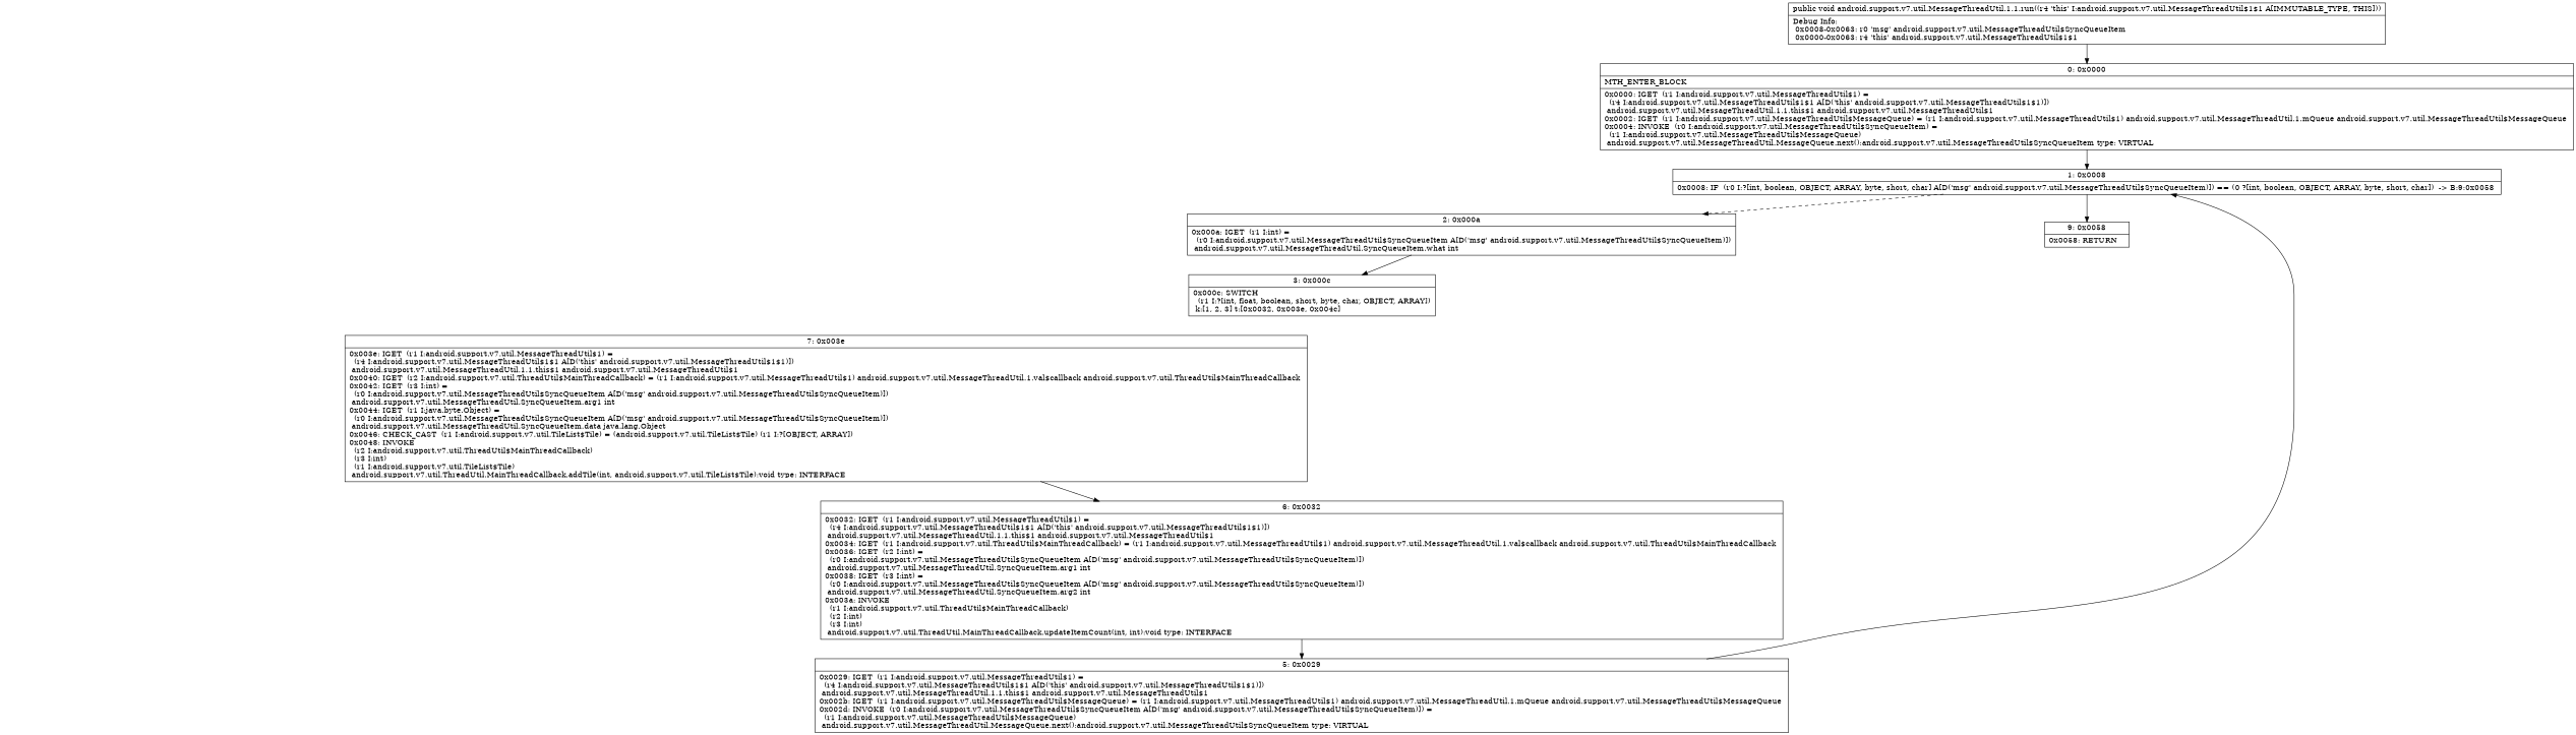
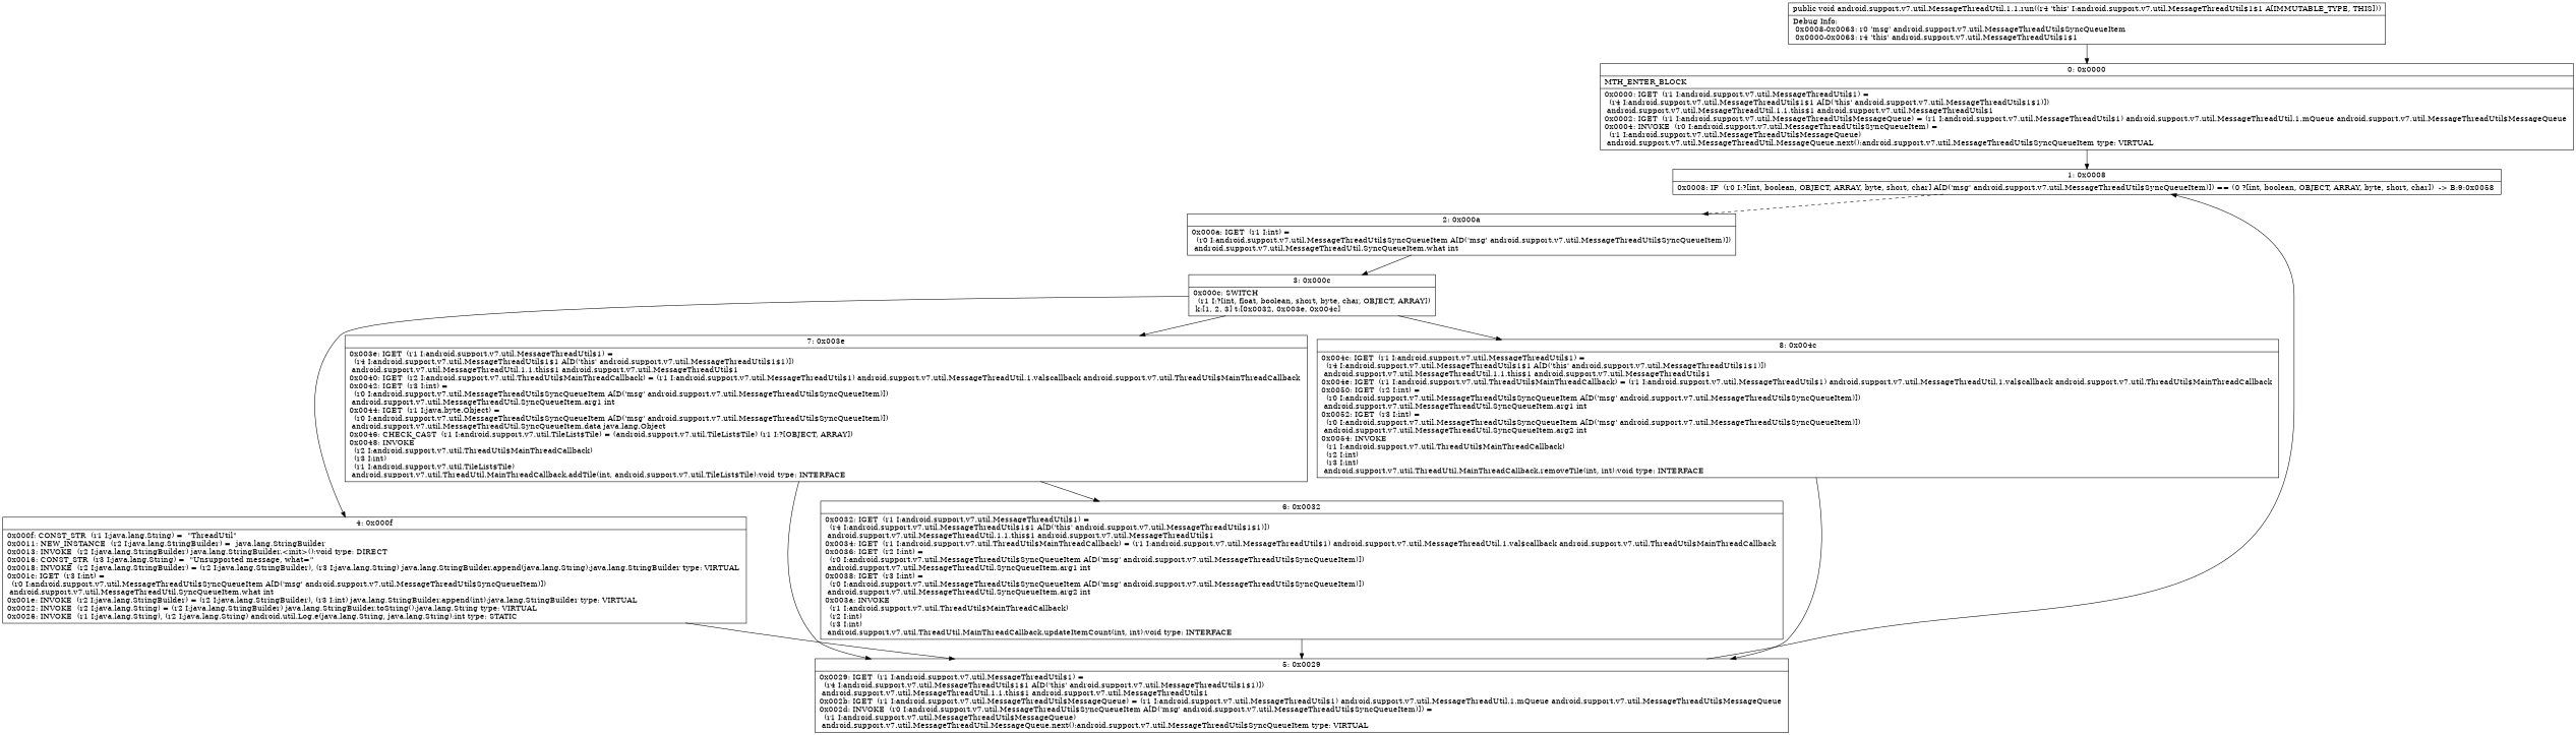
  digraph {
    node [shape=record]
    n1 [label="{0\:\ 0x0000|MTH_ENTER_BLOCK\l|0x0000: IGET  (r1 I:android.support.v7.util.MessageThreadUtil$1) = \l  (r4 I:android.support.v7.util.MessageThreadUtil$1$1 A[D('this' android.support.v7.util.MessageThreadUtil$1$1)])\l android.support.v7.util.MessageThreadUtil.1.1.this$1 android.support.v7.util.MessageThreadUtil$1 \l0x0002: IGET  (r1 I:android.support.v7.util.MessageThreadUtil$MessageQueue) = (r1 I:android.support.v7.util.MessageThreadUtil$1) android.support.v7.util.MessageThreadUtil.1.mQueue android.support.v7.util.MessageThreadUtil$MessageQueue \l0x0004: INVOKE  (r0 I:android.support.v7.util.MessageThreadUtil$SyncQueueItem) = \l  (r1 I:android.support.v7.util.MessageThreadUtil$MessageQueue)\l android.support.v7.util.MessageThreadUtil.MessageQueue.next():android.support.v7.util.MessageThreadUtil$SyncQueueItem type: VIRTUAL \l}"]
    n2 [label="{1\:\ 0x0008|0x0008: IF  (r0 I:?[int, boolean, OBJECT, ARRAY, byte, short, char] A[D('msg' android.support.v7.util.MessageThreadUtil$SyncQueueItem)]) == (0 ?[int, boolean, OBJECT, ARRAY, byte, short, char])  \-\> B:9:0x0058 \l}"]
    n3 [label="{2\:\ 0x000a|0x000a: IGET  (r1 I:int) = \l  (r0 I:android.support.v7.util.MessageThreadUtil$SyncQueueItem A[D('msg' android.support.v7.util.MessageThreadUtil$SyncQueueItem)])\l android.support.v7.util.MessageThreadUtil.SyncQueueItem.what int \l}"]
-   n4 [label="{9\:\ 0x0058|0x0058: RETURN   \l}"]
    n5 [label="{3\:\ 0x000c|0x000c: SWITCH  \l  (r1 I:?[int, float, boolean, short, byte, char, OBJECT, ARRAY])\l k:[1, 2, 3] t:[0x0032, 0x003e, 0x004c] \l}"]
+   n6 [label="{4\:\ 0x000f|0x000f: CONST_STR  (r1 I:java.lang.String) =  \"ThreadUtil\" \l0x0011: NEW_INSTANCE  (r2 I:java.lang.StringBuilder) =  java.lang.StringBuilder \l0x0013: INVOKE  (r2 I:java.lang.StringBuilder) java.lang.StringBuilder.\<init\>():void type: DIRECT \l0x0016: CONST_STR  (r3 I:java.lang.String) =  \"Unsupported message, what=\" \l0x0018: INVOKE  (r2 I:java.lang.StringBuilder) = (r2 I:java.lang.StringBuilder), (r3 I:java.lang.String) java.lang.StringBuilder.append(java.lang.String):java.lang.StringBuilder type: VIRTUAL \l0x001c: IGET  (r3 I:int) = \l  (r0 I:android.support.v7.util.MessageThreadUtil$SyncQueueItem A[D('msg' android.support.v7.util.MessageThreadUtil$SyncQueueItem)])\l android.support.v7.util.MessageThreadUtil.SyncQueueItem.what int \l0x001e: INVOKE  (r2 I:java.lang.StringBuilder) = (r2 I:java.lang.StringBuilder), (r3 I:int) java.lang.StringBuilder.append(int):java.lang.StringBuilder type: VIRTUAL \l0x0022: INVOKE  (r2 I:java.lang.String) = (r2 I:java.lang.StringBuilder) java.lang.StringBuilder.toString():java.lang.String type: VIRTUAL \l0x0026: INVOKE  (r1 I:java.lang.String), (r2 I:java.lang.String) android.util.Log.e(java.lang.String, java.lang.String):int type: STATIC \l}"]
    n7 [label="{7\:\ 0x003e|0x003e: IGET  (r1 I:android.support.v7.util.MessageThreadUtil$1) = \l  (r4 I:android.support.v7.util.MessageThreadUtil$1$1 A[D('this' android.support.v7.util.MessageThreadUtil$1$1)])\l android.support.v7.util.MessageThreadUtil.1.1.this$1 android.support.v7.util.MessageThreadUtil$1 \l0x0040: IGET  (r2 I:android.support.v7.util.ThreadUtil$MainThreadCallback) = (r1 I:android.support.v7.util.MessageThreadUtil$1) android.support.v7.util.MessageThreadUtil.1.val$callback android.support.v7.util.ThreadUtil$MainThreadCallback \l0x0042: IGET  (r3 I:int) = \l  (r0 I:android.support.v7.util.MessageThreadUtil$SyncQueueItem A[D('msg' android.support.v7.util.MessageThreadUtil$SyncQueueItem)])\l android.support.v7.util.MessageThreadUtil.SyncQueueItem.arg1 int \l0x0044: IGET  (r1 I:java.byte.Object) = \l  (r0 I:android.support.v7.util.MessageThreadUtil$SyncQueueItem A[D('msg' android.support.v7.util.MessageThreadUtil$SyncQueueItem)])\l android.support.v7.util.MessageThreadUtil.SyncQueueItem.data java.lang.Object \l0x0046: CHECK_CAST  (r1 I:android.support.v7.util.TileList$Tile) = (android.support.v7.util.TileList$Tile) (r1 I:?[OBJECT, ARRAY]) \l0x0048: INVOKE  \l  (r2 I:android.support.v7.util.ThreadUtil$MainThreadCallback)\l  (r3 I:int)\l  (r1 I:android.support.v7.util.TileList$Tile)\l android.support.v7.util.ThreadUtil.MainThreadCallback.addTile(int, android.support.v7.util.TileList$Tile):void type: INTERFACE \l}"]
+   n8 [label="{8\:\ 0x004c|0x004c: IGET  (r1 I:android.support.v7.util.MessageThreadUtil$1) = \l  (r4 I:android.support.v7.util.MessageThreadUtil$1$1 A[D('this' android.support.v7.util.MessageThreadUtil$1$1)])\l android.support.v7.util.MessageThreadUtil.1.1.this$1 android.support.v7.util.MessageThreadUtil$1 \l0x004e: IGET  (r1 I:android.support.v7.util.ThreadUtil$MainThreadCallback) = (r1 I:android.support.v7.util.MessageThreadUtil$1) android.support.v7.util.MessageThreadUtil.1.val$callback android.support.v7.util.ThreadUtil$MainThreadCallback \l0x0050: IGET  (r2 I:int) = \l  (r0 I:android.support.v7.util.MessageThreadUtil$SyncQueueItem A[D('msg' android.support.v7.util.MessageThreadUtil$SyncQueueItem)])\l android.support.v7.util.MessageThreadUtil.SyncQueueItem.arg1 int \l0x0052: IGET  (r3 I:int) = \l  (r0 I:android.support.v7.util.MessageThreadUtil$SyncQueueItem A[D('msg' android.support.v7.util.MessageThreadUtil$SyncQueueItem)])\l android.support.v7.util.MessageThreadUtil.SyncQueueItem.arg2 int \l0x0054: INVOKE  \l  (r1 I:android.support.v7.util.ThreadUtil$MainThreadCallback)\l  (r2 I:int)\l  (r3 I:int)\l android.support.v7.util.ThreadUtil.MainThreadCallback.removeTile(int, int):void type: INTERFACE \l}"]
    n9 [label="{5\:\ 0x0029|0x0029: IGET  (r1 I:android.support.v7.util.MessageThreadUtil$1) = \l  (r4 I:android.support.v7.util.MessageThreadUtil$1$1 A[D('this' android.support.v7.util.MessageThreadUtil$1$1)])\l android.support.v7.util.MessageThreadUtil.1.1.this$1 android.support.v7.util.MessageThreadUtil$1 \l0x002b: IGET  (r1 I:android.support.v7.util.MessageThreadUtil$MessageQueue) = (r1 I:android.support.v7.util.MessageThreadUtil$1) android.support.v7.util.MessageThreadUtil.1.mQueue android.support.v7.util.MessageThreadUtil$MessageQueue \l0x002d: INVOKE  (r0 I:android.support.v7.util.MessageThreadUtil$SyncQueueItem A[D('msg' android.support.v7.util.MessageThreadUtil$SyncQueueItem)]) = \l  (r1 I:android.support.v7.util.MessageThreadUtil$MessageQueue)\l android.support.v7.util.MessageThreadUtil.MessageQueue.next():android.support.v7.util.MessageThreadUtil$SyncQueueItem type: VIRTUAL \l}"]
    n10 [label="{6\:\ 0x0032|0x0032: IGET  (r1 I:android.support.v7.util.MessageThreadUtil$1) = \l  (r4 I:android.support.v7.util.MessageThreadUtil$1$1 A[D('this' android.support.v7.util.MessageThreadUtil$1$1)])\l android.support.v7.util.MessageThreadUtil.1.1.this$1 android.support.v7.util.MessageThreadUtil$1 \l0x0034: IGET  (r1 I:android.support.v7.util.ThreadUtil$MainThreadCallback) = (r1 I:android.support.v7.util.MessageThreadUtil$1) android.support.v7.util.MessageThreadUtil.1.val$callback android.support.v7.util.ThreadUtil$MainThreadCallback \l0x0036: IGET  (r2 I:int) = \l  (r0 I:android.support.v7.util.MessageThreadUtil$SyncQueueItem A[D('msg' android.support.v7.util.MessageThreadUtil$SyncQueueItem)])\l android.support.v7.util.MessageThreadUtil.SyncQueueItem.arg1 int \l0x0038: IGET  (r3 I:int) = \l  (r0 I:android.support.v7.util.MessageThreadUtil$SyncQueueItem A[D('msg' android.support.v7.util.MessageThreadUtil$SyncQueueItem)])\l android.support.v7.util.MessageThreadUtil.SyncQueueItem.arg2 int \l0x003a: INVOKE  \l  (r1 I:android.support.v7.util.ThreadUtil$MainThreadCallback)\l  (r2 I:int)\l  (r3 I:int)\l android.support.v7.util.ThreadUtil.MainThreadCallback.updateItemCount(int, int):void type: INTERFACE \l}"]
    n11 [label="{public void android.support.v7.util.MessageThreadUtil.1.1.run((r4 'this' I:android.support.v7.util.MessageThreadUtil$1$1 A[IMMUTABLE_TYPE, THIS]))  | Debug Info:\l  0x0008\-0x0063: r0 'msg' android.support.v7.util.MessageThreadUtil$SyncQueueItem\l  0x0000\-0x0063: r4 'this' android.support.v7.util.MessageThreadUtil$1$1\l}"]
    n1 -> n2
    n2 -> n3 [style=dashed]
-   n2 -> n4
    n3 -> n5
+   n5 -> n6
+   n5 -> n7
+   n5 -> n8
+   n6 -> n9
+   n7 -> n9
    n7 -> n10
+   n8 -> n9
    n9 -> n2
    n10 -> n9
    n11 -> n1
  }
